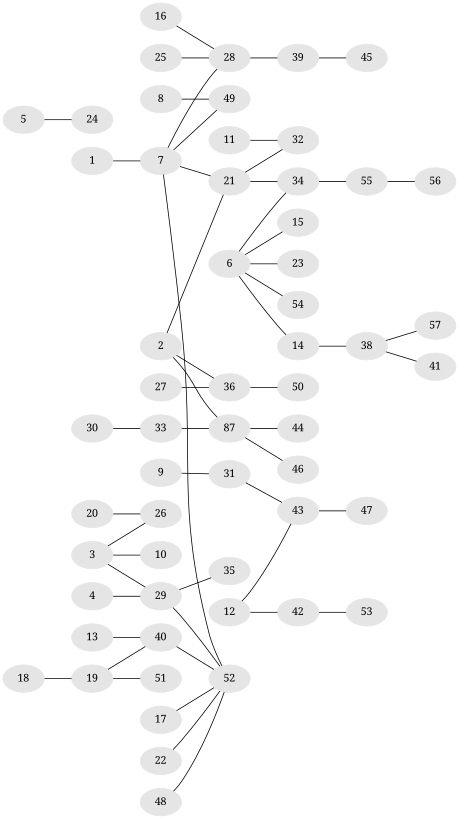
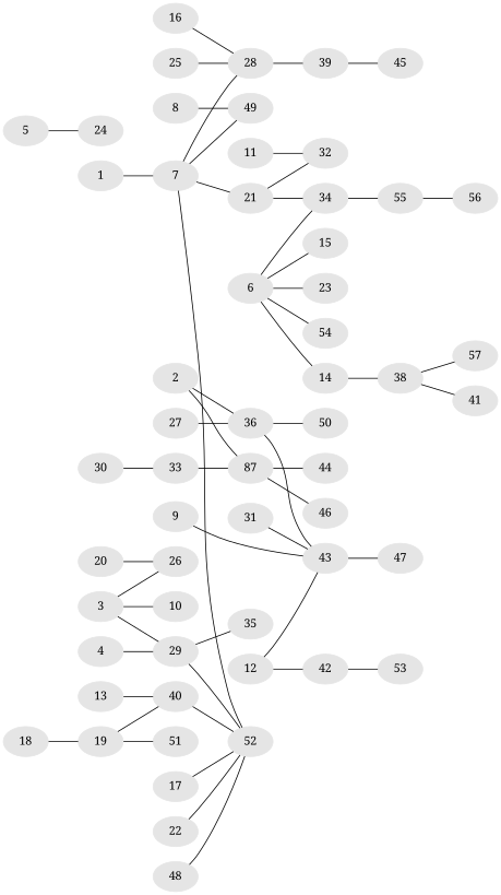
  graph {
    fontname="Noto Serif"
    rankdir=LR
    node [color=gray90 fontname="Noto Serif" style=filled]
    edge [fontname="Noto Serif" weight=1.0]
    1
    7
    21
    28
    49
    52
    2
    36
    n9 [label=87]
    32
    34
    43
    50
    44
    46
    3
    10
    26
    29
    35
    4
    5
    24
    6
    14
    15
    23
    54
    38
    55
    39
    8
    9
    47
    11
    12
    42
    53
    13
    40
    41
    57
    16
    17
    18
    19
    51
    20
    22
    25
    27
    45
    30
    33
    31
    56
    48
    1 -- 7
    7 -- 21
    7 -- 28
    7 -- 49
    7 -- 52
    21 -- 32
    21 -- 34
    28 -- 39
-   2 -- 21
    2 -- 36
    2 -- n9
+   36 -- 43
    36 -- 50
    n9 -- 44
    n9 -- 46
    34 -- 55
    43 -- 47
    3 -- 10
    3 -- 26
    3 -- 29
    29 -- 52
    29 -- 35
    4 -- 29
    5 -- 24
    6 -- 34
    6 -- 14
    6 -- 15
    6 -- 23
    6 -- 54
    14 -- 38
    38 -- 41
    38 -- 57
    55 -- 56
    39 -- 45
    8 -- 49
-   9 -- 31
+   9 -- 43
    11 -- 32
    12 -- 43
    12 -- 42
    42 -- 53
    13 -- 40
    40 -- 52
    16 -- 28
    17 -- 52
    18 -- 19
    19 -- 40
    19 -- 51
    20 -- 26
    22 -- 52
    25 -- 28
    27 -- 36
    30 -- 33
    33 -- n9
    31 -- 43
    48 -- 52
  }
